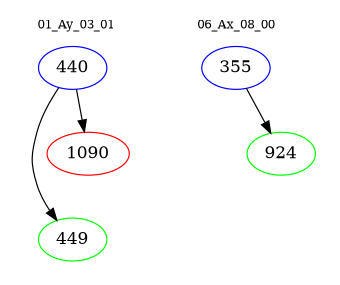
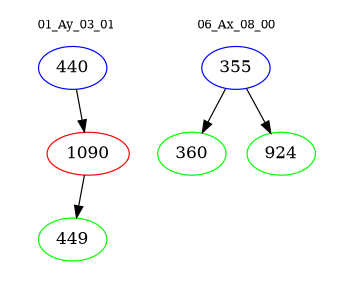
  digraph {
    node [color=green]
    edge [color=black]
    n1 [color=blue label=440]
    n2 [label=449]
    n3 [color=red label=1090]
    n4 [color=blue label=355]
+   n5 [label=360]
    n6 [label=924]
    subgraph cluster_1 {
      color=white
      fontsize=10
      label="01_Ay_03_01"
      n1
      n2
      n3
    }
    subgraph cluster_2 {
      color=white
      fontsize=10
      label="06_Ax_08_00"
      n4
+     n5
      n6
    }
-   n1 -> n2
+   n3 -> n2
    n1 -> n3
+   n4 -> n5
    n4 -> n6
  }
